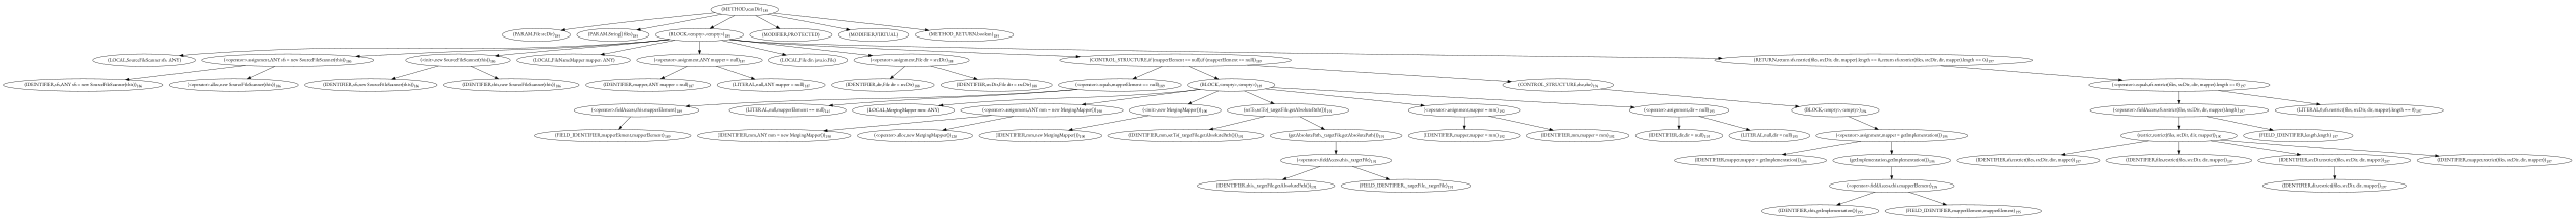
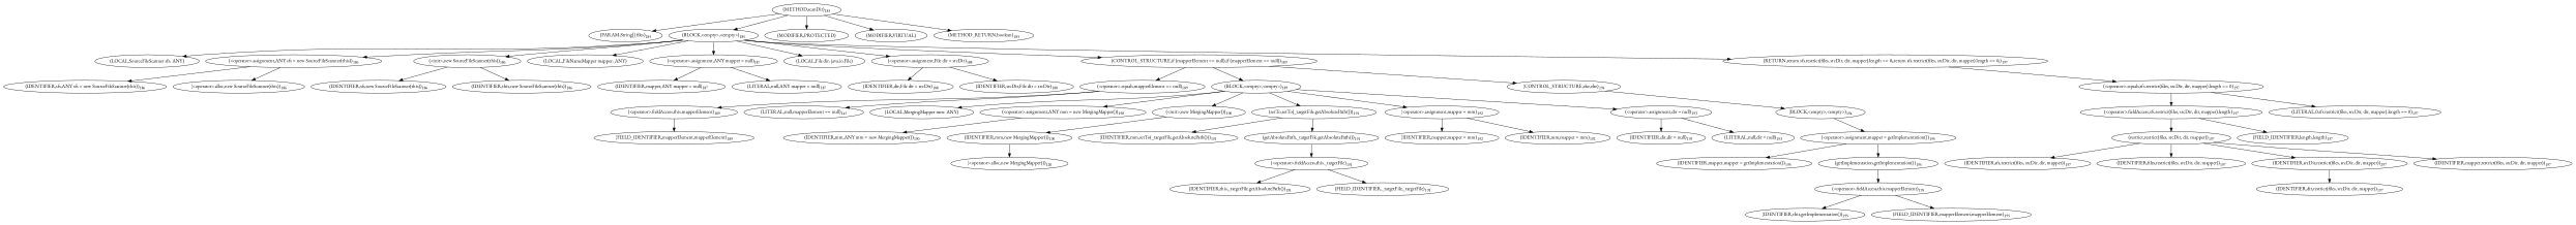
  digraph {
    fontname="EB Garamond"
    node [fontname="EB Garamond"]
    edge [fontname="EB Garamond"]
    n1 [label=<(METHOD,scanDir)<SUB>185</SUB>>]
-   n2 [label=<(PARAM,File srcDir)<SUB>185</SUB>>]
    n3 [label=<(PARAM,String[] files)<SUB>185</SUB>>]
    n4 [label=<(BLOCK,&lt;empty&gt;,&lt;empty&gt;)<SUB>185</SUB>>]
    n5 [label=<(MODIFIER,PROTECTED)>]
    n6 [label=<(MODIFIER,VIRTUAL)>]
    n7 [label=<(METHOD_RETURN,boolean)<SUB>185</SUB>>]
    n8 [label=<(LOCAL,SourceFileScanner sfs: ANY)>]
    n9 [label=<(&lt;operator&gt;.assignment,ANY sfs = new SourceFileScanner(this))<SUB>186</SUB>>]
    n10 [label=<(&lt;init&gt;,new SourceFileScanner(this))<SUB>186</SUB>>]
    n11 [label=<(LOCAL,FileNameMapper mapper: ANY)>]
    n12 [label=<(&lt;operator&gt;.assignment,ANY mapper = null)<SUB>187</SUB>>]
    n13 [label=<(LOCAL,File dir: java.io.File)>]
    n14 [label=<(&lt;operator&gt;.assignment,File dir = srcDir)<SUB>188</SUB>>]
    n15 [label=<(CONTROL_STRUCTURE,if (mapperElement == null),if (mapperElement == null))<SUB>189</SUB>>]
    n16 [label=<(RETURN,return sfs.restrict(files, srcDir, dir, mapper).length == 0;,return sfs.restrict(files, srcDir, dir, mapper).length == 0;)<SUB>197</SUB>>]
    n17 [label=<(IDENTIFIER,sfs,ANY sfs = new SourceFileScanner(this))<SUB>186</SUB>>]
    n18 [label=<(&lt;operator&gt;.alloc,new SourceFileScanner(this))<SUB>186</SUB>>]
    n19 [label=<(IDENTIFIER,sfs,new SourceFileScanner(this))<SUB>186</SUB>>]
    n20 [label=<(IDENTIFIER,this,new SourceFileScanner(this))<SUB>186</SUB>>]
    n21 [label=<(IDENTIFIER,mapper,ANY mapper = null)<SUB>187</SUB>>]
    n22 [label=<(LITERAL,null,ANY mapper = null)<SUB>187</SUB>>]
    n23 [label=<(IDENTIFIER,dir,File dir = srcDir)<SUB>188</SUB>>]
    n24 [label=<(IDENTIFIER,srcDir,File dir = srcDir)<SUB>188</SUB>>]
    n25 [label=<(&lt;operator&gt;.equals,mapperElement == null)<SUB>189</SUB>>]
    n26 [label=<(BLOCK,&lt;empty&gt;,&lt;empty&gt;)<SUB>189</SUB>>]
    n27 [label=<(CONTROL_STRUCTURE,else,else)<SUB>194</SUB>>]
    n28 [label=<(&lt;operator&gt;.equals,sfs.restrict(files, srcDir, dir, mapper).length == 0)<SUB>197</SUB>>]
    n29 [label=<(&lt;operator&gt;.fieldAccess,this.mapperElement)<SUB>189</SUB>>]
    n30 [label=<(LITERAL,null,mapperElement == null)<SUB>149</SUB>>]
    n31 [label=<(LOCAL,MergingMapper mm: ANY)>]
    n32 [label=<(&lt;operator&gt;.assignment,ANY mm = new MergingMapper())<SUB>190</SUB>>]
    n33 [label=<(&lt;init&gt;,new MergingMapper())<SUB>190</SUB>>]
    n34 [label=<(setTo,setTo(_targetFile.getAbsolutePath()))<SUB>191</SUB>>]
    n35 [label=<(&lt;operator&gt;.assignment,mapper = mm)<SUB>192</SUB>>]
    n36 [label=<(&lt;operator&gt;.assignment,dir = null)<SUB>193</SUB>>]
    n37 [label=<(BLOCK,&lt;empty&gt;,&lt;empty&gt;)<SUB>194</SUB>>]
    n38 [label=<(FIELD_IDENTIFIER,mapperElement,mapperElement)<SUB>189</SUB>>]
    n39 [label=<(IDENTIFIER,mm,ANY mm = new MergingMapper())<SUB>190</SUB>>]
    n40 [label=<(&lt;operator&gt;.alloc,new MergingMapper())<SUB>120</SUB>>]
    n41 [label=<(IDENTIFIER,mm,new MergingMapper())<SUB>190</SUB>>]
    n42 [label=<(IDENTIFIER,mm,setTo(_targetFile.getAbsolutePath()))<SUB>191</SUB>>]
    n43 [label=<(getAbsolutePath,_targetFile.getAbsolutePath())<SUB>191</SUB>>]
    n44 [label=<(IDENTIFIER,mapper,mapper = mm)<SUB>192</SUB>>]
    n45 [label=<(IDENTIFIER,mm,mapper = mm)<SUB>192</SUB>>]
    n46 [label=<(IDENTIFIER,dir,dir = null)<SUB>193</SUB>>]
    n47 [label=<(LITERAL,null,dir = null)<SUB>193</SUB>>]
    n48 [label=<(&lt;operator&gt;.fieldAccess,this._targetFile)<SUB>191</SUB>>]
    n49 [label=<(IDENTIFIER,this,_targetFile.getAbsolutePath())<SUB>191</SUB>>]
    n50 [label=<(FIELD_IDENTIFIER,_targetFile,_targetFile)<SUB>191</SUB>>]
    n51 [label=<(&lt;operator&gt;.assignment,mapper = getImplementation())<SUB>195</SUB>>]
    n52 [label=<(IDENTIFIER,mapper,mapper = getImplementation())<SUB>195</SUB>>]
    n53 [label=<(getImplementation,getImplementation())<SUB>195</SUB>>]
    n54 [label=<(&lt;operator&gt;.fieldAccess,this.mapperElement)<SUB>195</SUB>>]
    n55 [label=<(IDENTIFIER,this,getImplementation())<SUB>195</SUB>>]
    n56 [label=<(FIELD_IDENTIFIER,mapperElement,mapperElement)<SUB>195</SUB>>]
    n57 [label=<(&lt;operator&gt;.fieldAccess,sfs.restrict(files, srcDir, dir, mapper).length)<SUB>197</SUB>>]
    n58 [label=<(LITERAL,0,sfs.restrict(files, srcDir, dir, mapper).length == 0)<SUB>197</SUB>>]
-   n59 [label=<(restrict,restrict(files, srcDir, dir, mapper))<SUB>190</SUB>>]
+   n59 [label=<(restrict,restrict(files, srcDir, dir, mapper))<SUB>197</SUB>>]
    n60 [label=<(FIELD_IDENTIFIER,length,length)<SUB>197</SUB>>]
    n61 [label=<(IDENTIFIER,sfs,restrict(files, srcDir, dir, mapper))<SUB>197</SUB>>]
    n62 [label=<(IDENTIFIER,files,restrict(files, srcDir, dir, mapper))<SUB>197</SUB>>]
    n63 [label=<(IDENTIFIER,srcDir,restrict(files, srcDir, dir, mapper))<SUB>297</SUB>>]
    n64 [label=<(IDENTIFIER,mapper,restrict(files, srcDir, dir, mapper))<SUB>197</SUB>>]
    n65 [label=<(IDENTIFIER,dir,restrict(files, srcDir, dir, mapper))<SUB>197</SUB>>]
-   n1 -> n2
    n1 -> n3
    n1 -> n4
    n1 -> n5
    n1 -> n6
    n1 -> n7
    n4 -> n8
    n4 -> n9
    n4 -> n10
    n4 -> n11
    n4 -> n12
    n4 -> n13
    n4 -> n14
    n4 -> n15
    n4 -> n16
    n9 -> n17
    n9 -> n18
    n10 -> n19
    n10 -> n20
    n12 -> n21
    n12 -> n22
    n14 -> n23
    n14 -> n24
    n15 -> n25
    n15 -> n26
    n15 -> n27
    n16 -> n28
    n25 -> n29
    n25 -> n30
    n26 -> n31
    n26 -> n32
    n26 -> n33
    n26 -> n34
    n26 -> n35
    n26 -> n36
    n27 -> n37
    n28 -> n57
    n28 -> n58
    n29 -> n38
    n32 -> n39
-   n32 -> n40
+   n41 -> n40
    n33 -> n41
    n34 -> n42
    n34 -> n43
    n35 -> n44
    n35 -> n45
    n36 -> n46
    n36 -> n47
    n37 -> n51
    n43 -> n48
    n48 -> n49
    n48 -> n50
    n51 -> n52
    n51 -> n53
    n53 -> n54
    n54 -> n55
    n54 -> n56
    n57 -> n59
    n57 -> n60
    n59 -> n61
    n59 -> n62
    n59 -> n63
    n59 -> n64
    n63 -> n65
  }
